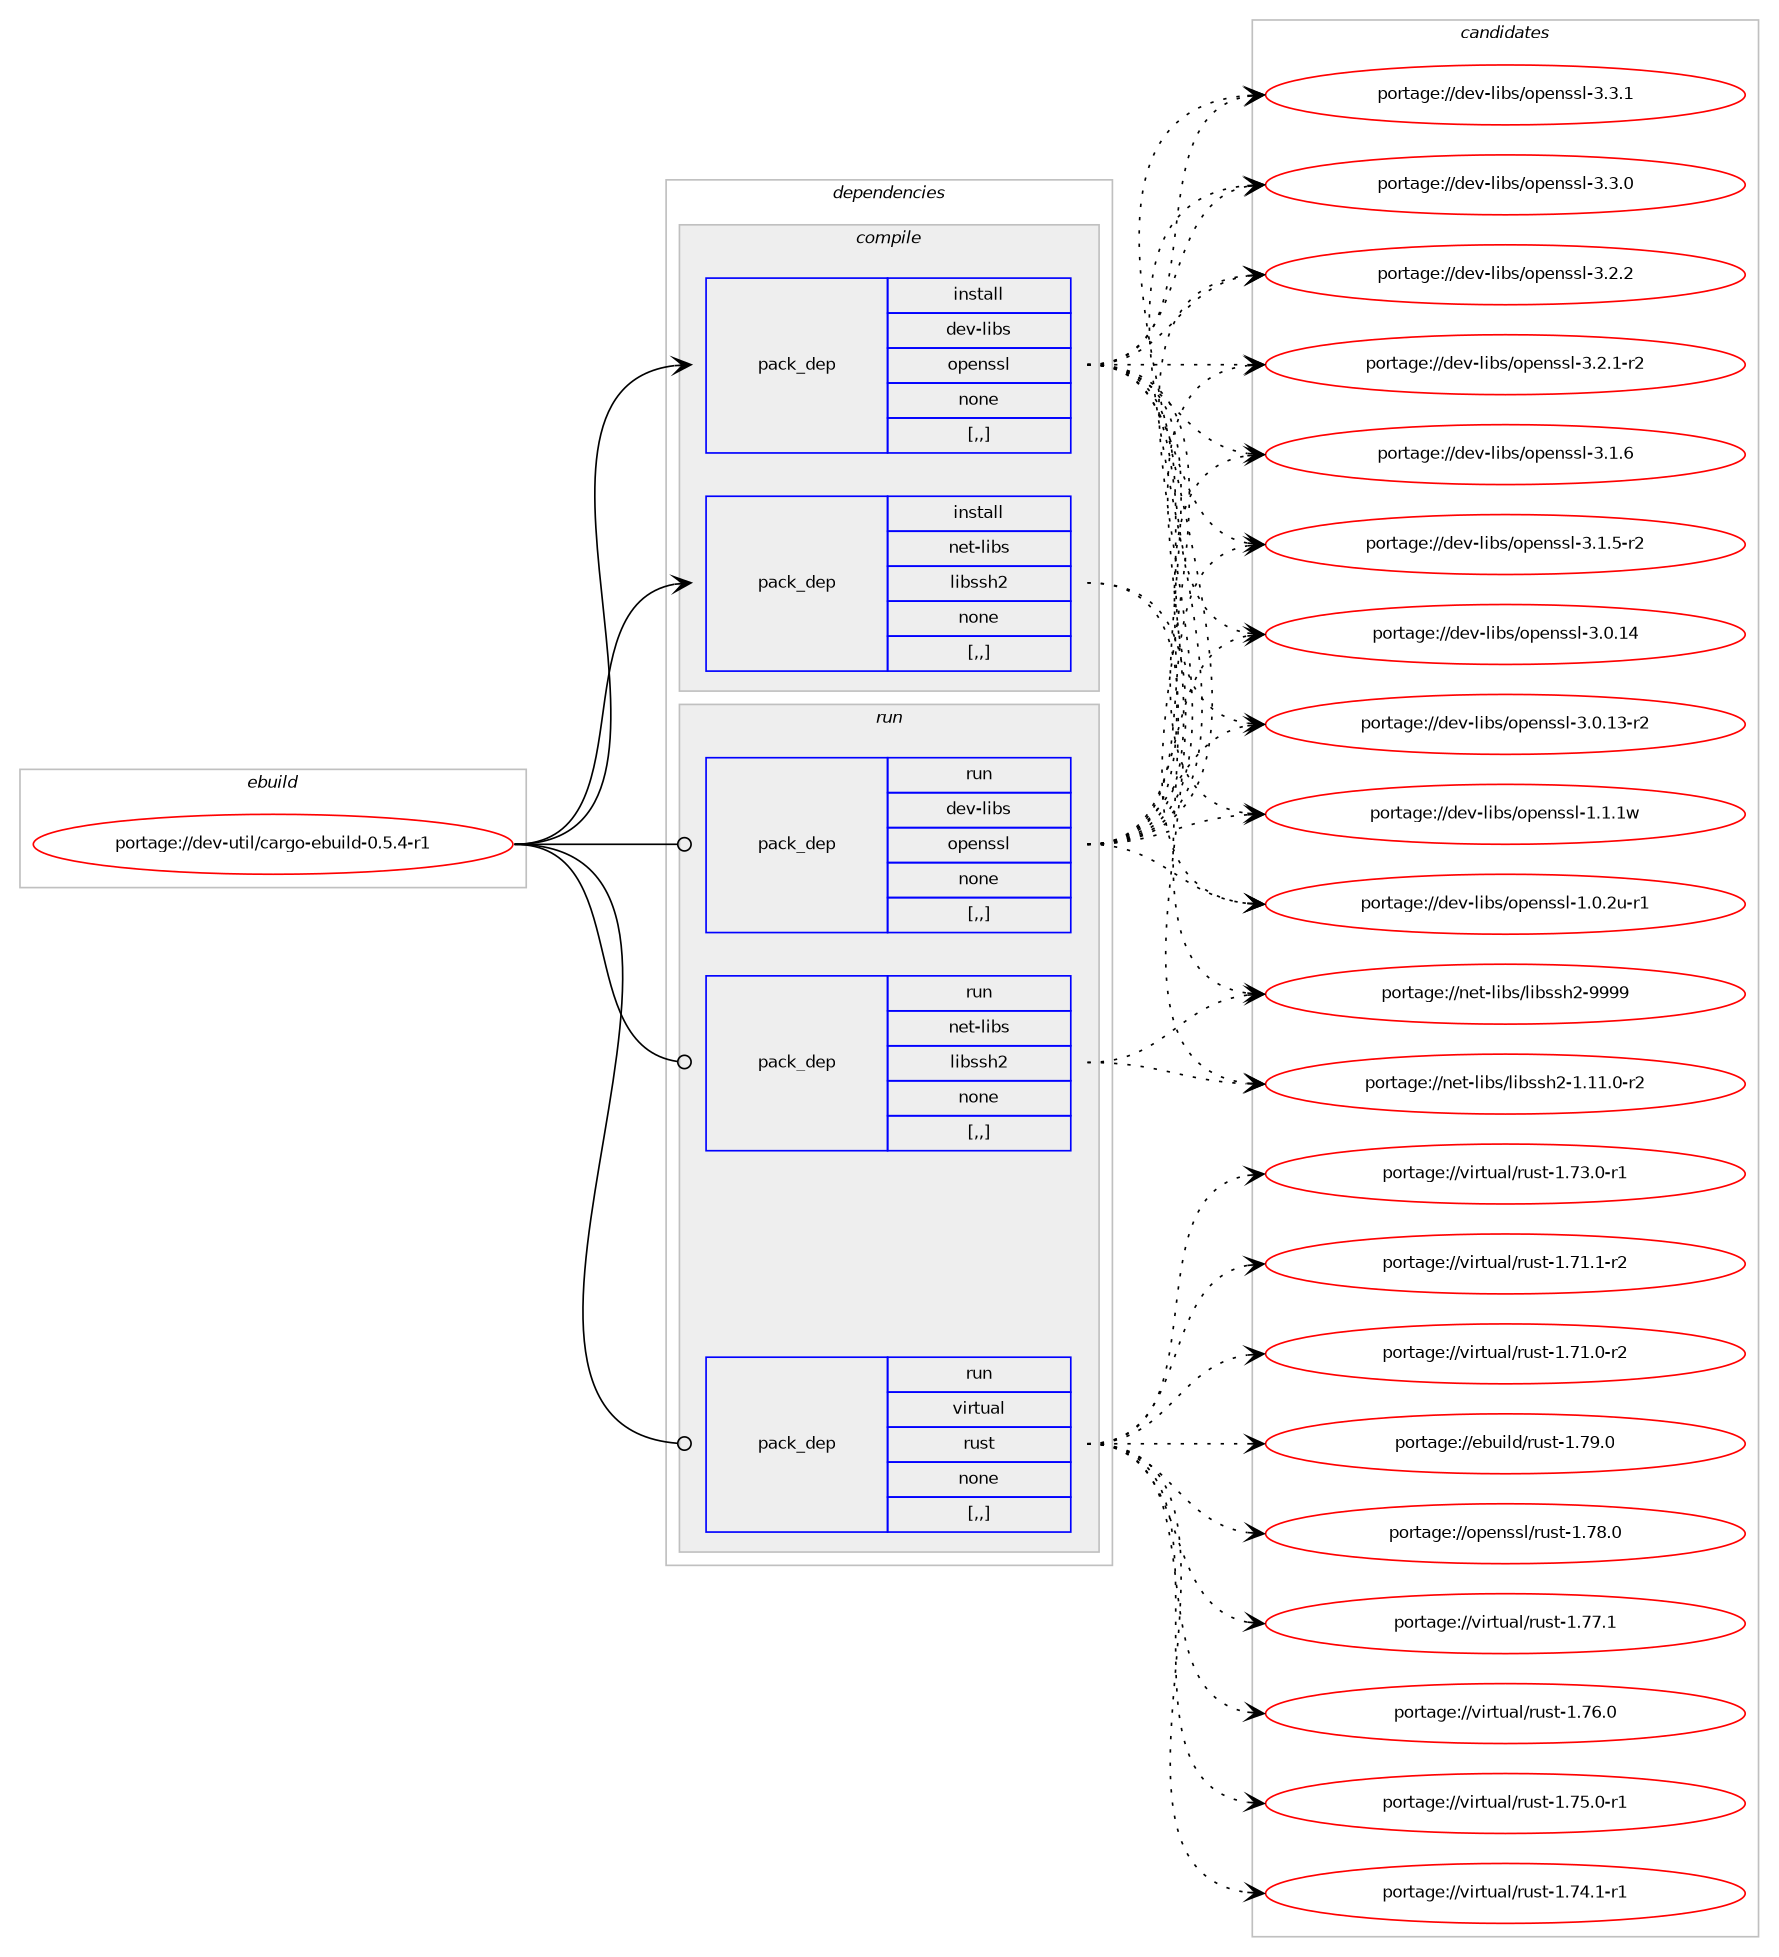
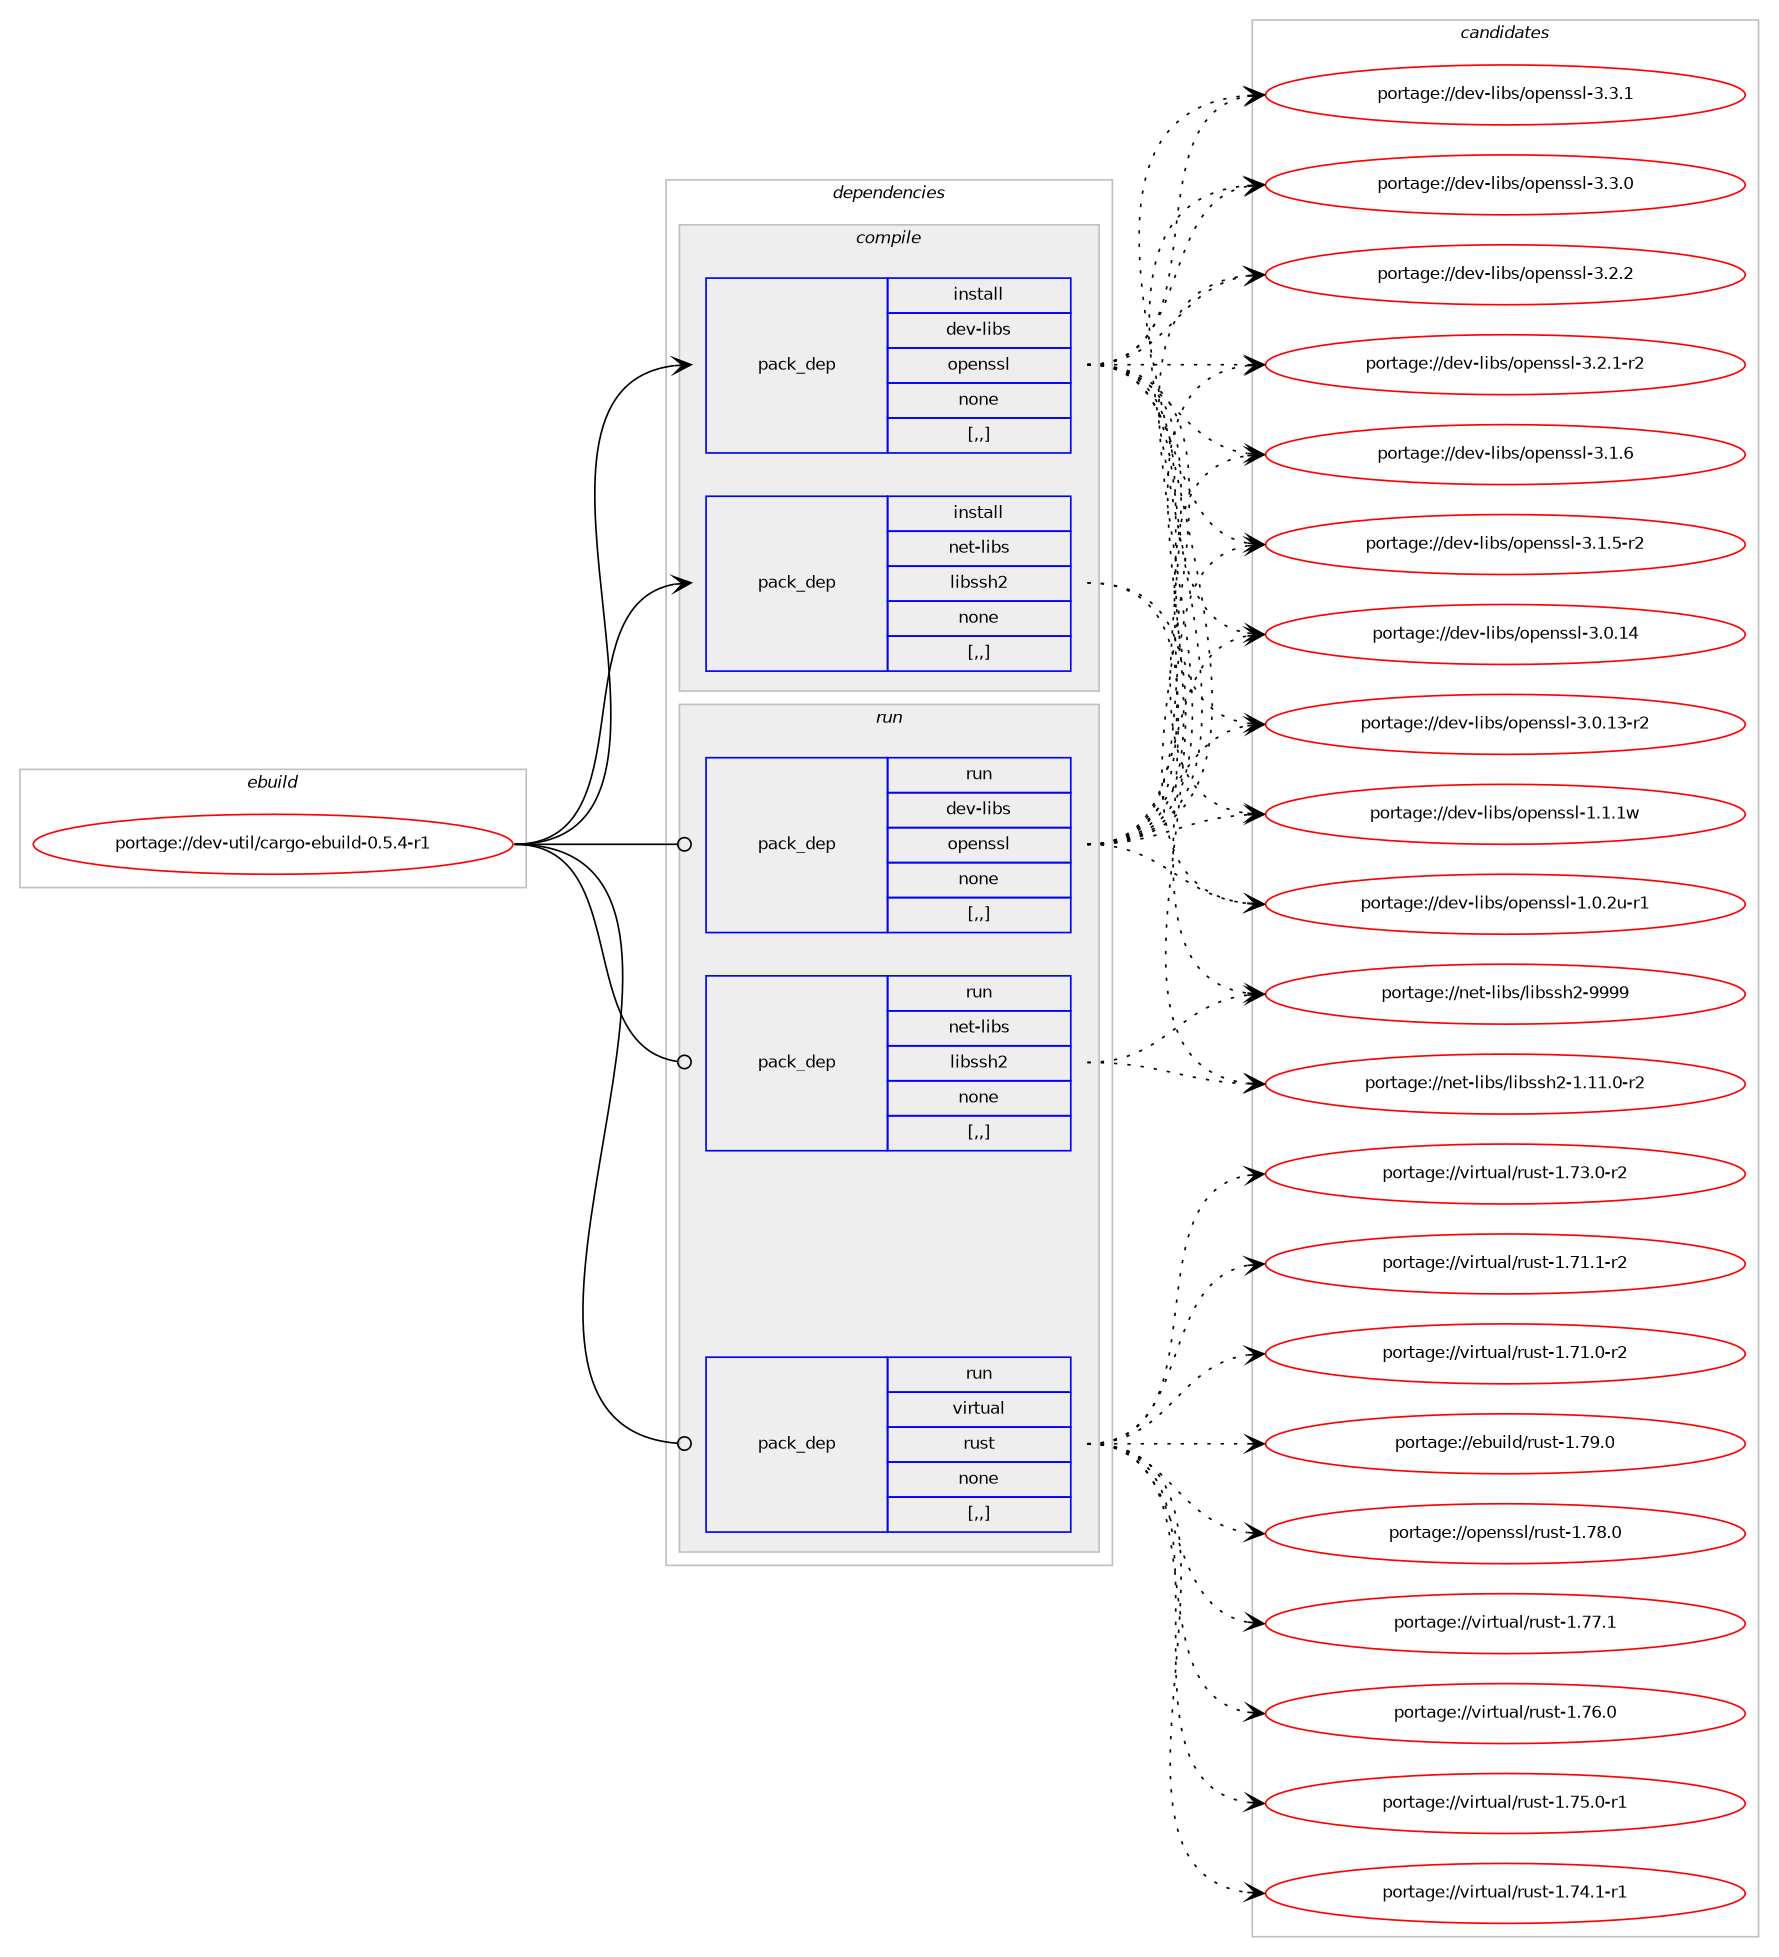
  digraph {
    compound=true
    concentrate=true
    fontname=Helvetica
    fontsize=10
    newrank=true
    rankdir=LR
    ranksep=1.5
    node [color=red fontname=Helvetica fontsize=10]
    edge [arrowhead=vee headport=w style=dotted tailport=e weight=100]
    n1 [label="portage://dev-util/cargo-ebuild-0.5.4-r1" width=4]
    n2 [color=blue label=<<TABLE BORDER="0" CELLBORDER="1" CELLSPACING="0" CELLPADDING="4" WIDTH="220"><TR><TD ROWSPAN="6" CELLPADDING="30">pack_dep</TD></TR><TR><TD WIDTH="110">install</TD></TR><TR><TD>dev-libs</TD></TR><TR><TD>openssl</TD></TR><TR><TD>none</TD></TR><TR><TD>[,,]</TD></TR></TABLE>> shape=none]
    n3 [color=blue label=<<TABLE BORDER="0" CELLBORDER="1" CELLSPACING="0" CELLPADDING="4" WIDTH="220"><TR><TD ROWSPAN="6" CELLPADDING="30">pack_dep</TD></TR><TR><TD WIDTH="110">install</TD></TR><TR><TD>net-libs</TD></TR><TR><TD>libssh2</TD></TR><TR><TD>none</TD></TR><TR><TD>[,,]</TD></TR></TABLE>> shape=none]
    n4 [color=blue label=<<TABLE BORDER="0" CELLBORDER="1" CELLSPACING="0" CELLPADDING="4" WIDTH="220"><TR><TD ROWSPAN="6" CELLPADDING="30">pack_dep</TD></TR><TR><TD WIDTH="110">run</TD></TR><TR><TD>dev-libs</TD></TR><TR><TD>openssl</TD></TR><TR><TD>none</TD></TR><TR><TD>[,,]</TD></TR></TABLE>> shape=none]
    n5 [color=blue label=<<TABLE BORDER="0" CELLBORDER="1" CELLSPACING="0" CELLPADDING="4" WIDTH="220"><TR><TD ROWSPAN="6" CELLPADDING="30">pack_dep</TD></TR><TR><TD WIDTH="110">run</TD></TR><TR><TD>net-libs</TD></TR><TR><TD>libssh2</TD></TR><TR><TD>none</TD></TR><TR><TD>[,,]</TD></TR></TABLE>> shape=none]
    n6 [color=blue label=<<TABLE BORDER="0" CELLBORDER="1" CELLSPACING="0" CELLPADDING="4" WIDTH="220"><TR><TD ROWSPAN="6" CELLPADDING="30">pack_dep</TD></TR><TR><TD WIDTH="110">run</TD></TR><TR><TD>virtual</TD></TR><TR><TD>rust</TD></TR><TR><TD>none</TD></TR><TR><TD>[,,]</TD></TR></TABLE>> shape=none]
    n7 [label="portage://dev-libs/openssl-3.3.1" width=4]
    n8 [label="portage://dev-libs/openssl-3.3.0" width=4]
    n9 [label="portage://dev-libs/openssl-3.2.2" width=4]
    n10 [label="portage://dev-libs/openssl-3.2.1-r2" width=4]
    n11 [label="portage://dev-libs/openssl-3.1.6" width=4]
    n12 [label="portage://dev-libs/openssl-3.1.5-r2" width=4]
    n13 [label="portage://dev-libs/openssl-3.0.14" width=4]
    n14 [label="portage://dev-libs/openssl-3.0.13-r2" width=4]
    n15 [label="portage://dev-libs/openssl-1.1.1w" width=4]
    n16 [label="portage://dev-libs/openssl-1.0.2u-r1" width=4]
    n17 [label="portage://net-libs/libssh2-9999" width=4]
    n18 [label="portage://net-libs/libssh2-1.11.0-r2" width=4]
    n19 [label="portage://ebuild/rust-1.79.0" width=4]
    n20 [label="portage://openssl/rust-1.78.0" width=4]
    n21 [label="portage://virtual/rust-1.77.1" width=4]
    n22 [label="portage://virtual/rust-1.76.0" width=4]
    n23 [label="portage://virtual/rust-1.75.0-r1" width=4]
    n24 [label="portage://virtual/rust-1.74.1-r1" width=4]
-   n25 [label="portage://virtual/rust-1.73.0-r1" width=4]
+   n25 [label="portage://virtual/rust-1.73.0-r2" width=4]
    n26 [label="portage://virtual/rust-1.71.1-r2" width=4]
    n27 [label="portage://virtual/rust-1.71.0-r2" width=4]
    subgraph cluster_1 {
      color=gray
      label=<<i>ebuild</i>>
      n1
    }
    subgraph cluster_2 {
      color=gray
      label=<<i>dependencies</i>>
      subgraph cluster_3 {
        color=gray
        fillcolor="#eeeeee"
        label=<<i>compile</i>>
        style=filled
        subgraph sub_4 {
          color=gray
          fillcolor="#eeeeee"
          label=<<i>compile</i>>
          style=filled
          n2
        }
        subgraph sub_5 {
          color=gray
          fillcolor="#eeeeee"
          label=<<i>compile</i>>
          style=filled
          n3
        }
      }
      subgraph cluster_6 {
        color=gray
        fillcolor="#eeeeee"
        label=<<i>compile and run</i>>
        style=filled
      }
      subgraph cluster_7 {
        color=gray
        fillcolor="#eeeeee"
        label=<<i>run</i>>
        style=filled
        subgraph sub_8 {
          color=gray
          fillcolor="#eeeeee"
          label=<<i>run</i>>
          style=filled
          n4
        }
        subgraph sub_9 {
          color=gray
          fillcolor="#eeeeee"
          label=<<i>run</i>>
          style=filled
          n5
        }
        subgraph sub_10 {
          color=gray
          fillcolor="#eeeeee"
          label=<<i>run</i>>
          style=filled
          n6
        }
      }
    }
    subgraph cluster_11 {
      color=gray
      label=<<i>candidates</i>>
      rank=same
      subgraph sub_12 {
        color=black
        label=<<i>candidates</i>>
        nodesep=1
        rank=same
        n7
        n8
        n9
        n10
        n11
        n12
        n13
        n14
        n15
        n16
      }
      subgraph sub_13 {
        color=black
        label=<<i>candidates</i>>
        nodesep=1
        rank=same
        n17
        n18
      }
      subgraph sub_14 {
        color=black
        label=<<i>candidates</i>>
        nodesep=1
        rank=same
        n7
        n8
        n9
        n10
        n11
        n12
        n13
        n14
        n15
        n16
      }
      subgraph sub_15 {
        color=black
        label=<<i>candidates</i>>
        nodesep=1
        rank=same
        n17
        n18
      }
      subgraph sub_16 {
        color=black
        label=<<i>candidates</i>>
        nodesep=1
        rank=same
        n19
        n20
        n21
        n22
        n23
        n24
        n25
        n26
        n27
      }
    }
    n1 -> n2 [style=solid weight=20]
    n1 -> n3 [style=solid weight=20]
    n1 -> n4 [arrowhead=odot style=solid weight=20]
    n1 -> n5 [arrowhead=odot style=solid weight=20]
    n1 -> n6 [arrowhead=odot style=solid weight=20]
    n2 -> n7
    n2 -> n8
    n2 -> n9
    n2 -> n10
    n2 -> n11
    n2 -> n12
    n2 -> n13
    n2 -> n14
    n2 -> n15
    n2 -> n16
    n3 -> n17
    n3 -> n18
    n4 -> n7
    n4 -> n8
    n4 -> n9
    n4 -> n10
    n4 -> n11
    n4 -> n12
    n4 -> n13
    n4 -> n14
    n4 -> n15
    n4 -> n16
    n5 -> n17
    n5 -> n18
    n6 -> n19
    n6 -> n20
    n6 -> n21
    n6 -> n22
    n6 -> n23
    n6 -> n24
    n6 -> n25
    n6 -> n26
    n6 -> n27
  }
